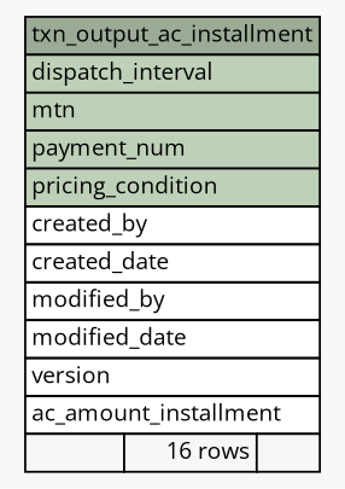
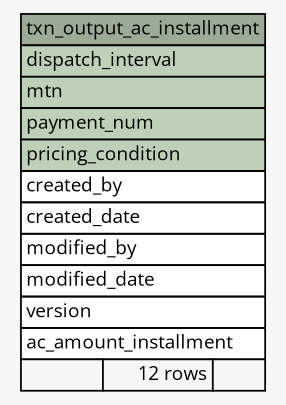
  digraph {
    bgcolor="#f7f7f7"
    fontname="Open Sans"
    fontsize=11
    nodesep=0.18
    rankdir=RL
    ranksep=0.46
-   n1 [fontname="Open Sans" fontsize=11 label=<     <TABLE BORDER="0" CELLBORDER="1" CELLSPACING="0" BGCOLOR="#ffffff">       <TR><TD COLSPAN="3" BGCOLOR="#9bab96" ALIGN="CENTER">txn_output_ac_installment</TD></TR>       <TR><TD PORT="dispatch_interval" COLSPAN="3" BGCOLOR="#bed1b8" ALIGN="LEFT">dispatch_interval</TD></TR>       <TR><TD PORT="mtn" COLSPAN="3" BGCOLOR="#bed1b8" ALIGN="LEFT">mtn</TD></TR>       <TR><TD PORT="payment_num" COLSPAN="3" BGCOLOR="#bed1b8" ALIGN="LEFT">payment_num</TD></TR>       <TR><TD PORT="pricing_condition" COLSPAN="3" BGCOLOR="#bed1b8" ALIGN="LEFT">pricing_condition</TD></TR>       <TR><TD PORT="created_by" COLSPAN="3" ALIGN="LEFT">created_by</TD></TR>       <TR><TD PORT="created_date" COLSPAN="3" ALIGN="LEFT">created_date</TD></TR>       <TR><TD PORT="modified_by" COLSPAN="3" ALIGN="LEFT">modified_by</TD></TR>       <TR><TD PORT="modified_date" COLSPAN="3" ALIGN="LEFT">modified_date</TD></TR>       <TR><TD PORT="version" COLSPAN="3" ALIGN="LEFT">version</TD></TR>       <TR><TD PORT="ac_amount_installment" COLSPAN="3" ALIGN="LEFT">ac_amount_installment</TD></TR>       <TR><TD ALIGN="LEFT" BGCOLOR="#f7f7f7">  </TD><TD ALIGN="RIGHT" BGCOLOR="#f7f7f7">16 rows</TD><TD ALIGN="RIGHT" BGCOLOR="#f7f7f7">  </TD></TR>     </TABLE>> shape=plaintext]
+   n1 [fontname="Open Sans" fontsize=11 label=<     <TABLE BORDER="0" CELLBORDER="1" CELLSPACING="0" BGCOLOR="#ffffff">       <TR><TD COLSPAN="3" BGCOLOR="#9bab96" ALIGN="CENTER">txn_output_ac_installment</TD></TR>       <TR><TD PORT="dispatch_interval" COLSPAN="3" BGCOLOR="#bed1b8" ALIGN="LEFT">dispatch_interval</TD></TR>       <TR><TD PORT="mtn" COLSPAN="3" BGCOLOR="#bed1b8" ALIGN="LEFT">mtn</TD></TR>       <TR><TD PORT="payment_num" COLSPAN="3" BGCOLOR="#bed1b8" ALIGN="LEFT">payment_num</TD></TR>       <TR><TD PORT="pricing_condition" COLSPAN="3" BGCOLOR="#bed1b8" ALIGN="LEFT">pricing_condition</TD></TR>       <TR><TD PORT="created_by" COLSPAN="3" ALIGN="LEFT">created_by</TD></TR>       <TR><TD PORT="created_date" COLSPAN="3" ALIGN="LEFT">created_date</TD></TR>       <TR><TD PORT="modified_by" COLSPAN="3" ALIGN="LEFT">modified_by</TD></TR>       <TR><TD PORT="modified_date" COLSPAN="3" ALIGN="LEFT">modified_date</TD></TR>       <TR><TD PORT="version" COLSPAN="3" ALIGN="LEFT">version</TD></TR>       <TR><TD PORT="ac_amount_installment" COLSPAN="3" ALIGN="LEFT">ac_amount_installment</TD></TR>       <TR><TD ALIGN="LEFT" BGCOLOR="#f7f7f7">  </TD><TD ALIGN="RIGHT" BGCOLOR="#f7f7f7">12 rows</TD><TD ALIGN="RIGHT" BGCOLOR="#f7f7f7">  </TD></TR>     </TABLE>> shape=plaintext]
  }
